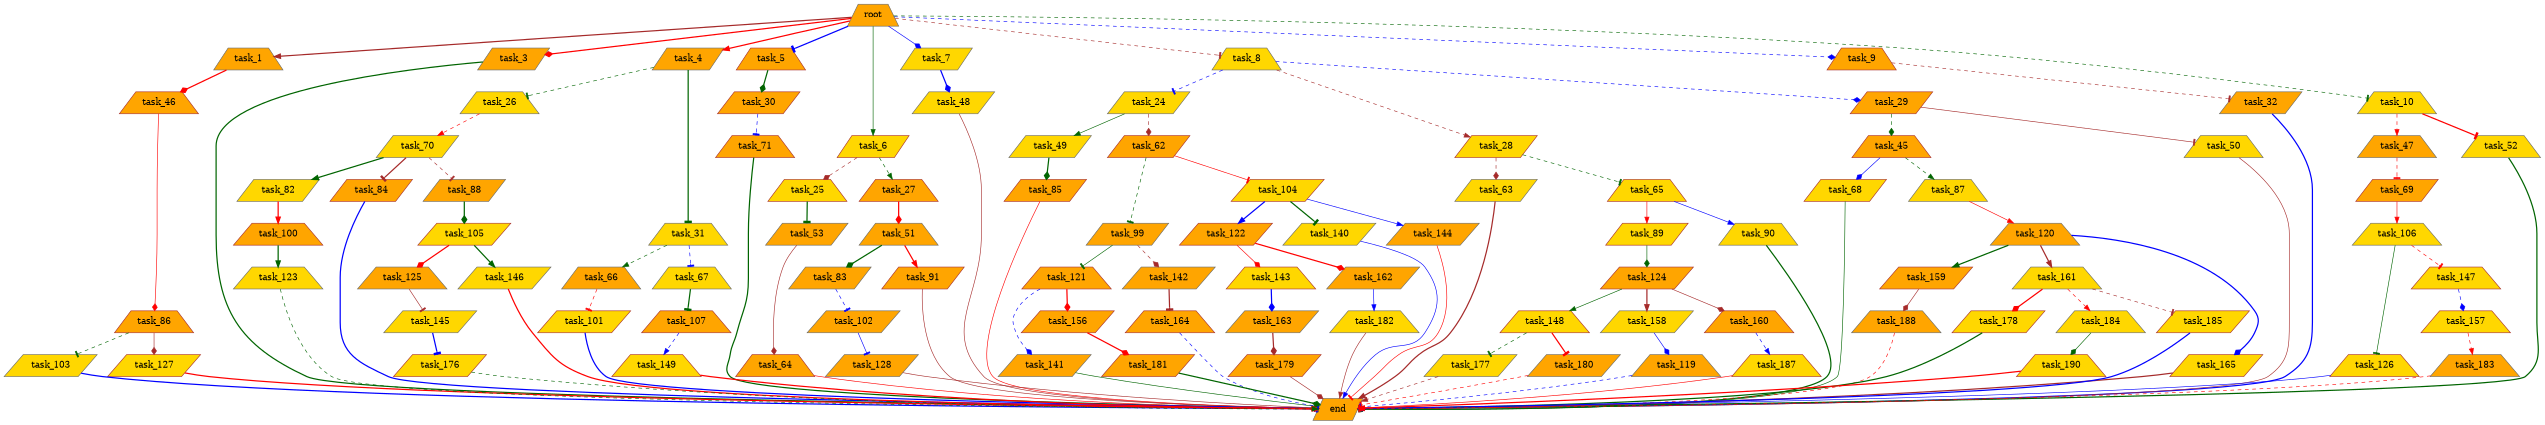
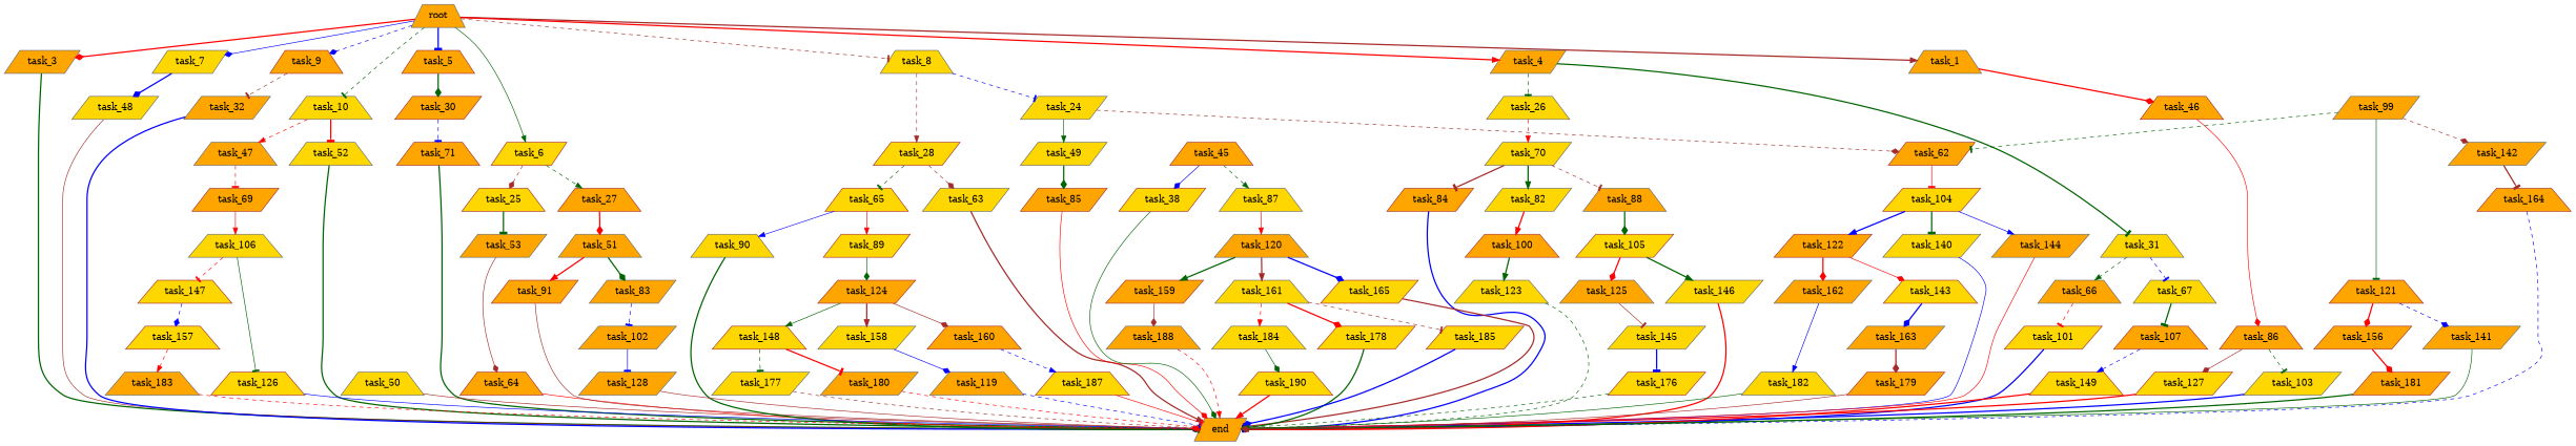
  digraph {
    fontname="DejaVu Serif"
    node [color=gray40 fillcolor=orange fontname="DejaVu Serif" shape=parallelogram style=filled]
    edge [arrowhead=diamond color=darkgreen fontname="DejaVu Serif" style=bold]
    root [shape=trapezium]
    task_1 [shape=trapezium]
    task_3
    task_4
    task_5 [color=brown shape=trapezium]
    task_6 [color=brown fillcolor=gold]
    task_7 [fillcolor=gold]
    task_8 [fillcolor=gold shape=trapezium]
    task_9 [color=brown shape=trapezium]
    task_10 [fillcolor=gold shape=trapezium]
    task_46 [color=brown shape=trapezium]
    end
    task_26 [fillcolor=gold shape=trapezium]
    task_31 [fillcolor=gold shape=trapezium]
    task_30 [color=brown]
    task_25 [color=brown fillcolor=gold shape=trapezium]
    task_27 [color=brown shape=trapezium]
    task_48 [fillcolor=gold]
    task_24 [fillcolor=gold]
    task_28 [color=brown fillcolor=gold]
-   task_29 [color=brown]
    task_32
    task_47 [shape=trapezium]
    task_52 [fillcolor=gold shape=trapezium]
    task_86 [color=brown shape=trapezium]
    task_70 [fillcolor=gold]
    task_66 [shape=trapezium]
    task_67 [fillcolor=gold shape=trapezium]
    task_71 [color=brown shape=trapezium]
    task_53
    task_51 [shape=trapezium]
    task_49 [fillcolor=gold]
    task_62 [color=brown]
    task_63 [fillcolor=gold]
    task_65 [color=brown fillcolor=gold shape=trapezium]
    task_45 [color=brown shape=trapezium]
    task_50 [fillcolor=gold shape=trapezium]
    task_69 [color=brown]
    task_85 [color=brown]
    task_99
    task_104 [color=brown fillcolor=gold]
    task_64 [color=brown shape=trapezium]
    task_82 [fillcolor=gold]
    task_84 [color=brown]
-   task_88
+   task_88 [shape=trapezium]
    task_83
    task_91 [color=brown]
    task_89 [color=brown fillcolor=gold]
    task_90 [fillcolor=gold shape=trapezium]
-   task_68 [color=brown fillcolor=gold]
+   task_68 [color=brown fillcolor=gold label=task_38]
    task_87 [fillcolor=gold shape=trapezium]
    task_101 [color=brown fillcolor=gold]
    task_107 [color=brown shape=trapezium]
    task_120 [shape=trapezium]
    task_103 [fillcolor=gold]
    task_127 [color=brown fillcolor=gold]
    task_106 [fillcolor=gold shape=trapezium]
    task_102
    task_121 [color=brown shape=trapezium]
    task_142
    task_122 [color=brown]
    task_140 [fillcolor=gold]
    task_144
    task_124 [color=brown]
    task_149 [color=brown fillcolor=gold shape=trapezium]
    task_126 [color=brown fillcolor=gold shape=trapezium]
    task_147 [color=brown fillcolor=gold shape=trapezium]
    task_100 [color=brown shape=trapezium]
    task_105 [color=brown fillcolor=gold]
    task_123 [fillcolor=gold shape=trapezium]
    task_128
    task_159 [color=brown]
    task_161 [fillcolor=gold shape=trapezium]
    task_165 [color=brown fillcolor=gold]
    task_125 [shape=trapezium]
    task_146 [fillcolor=gold]
    task_148 [color=brown fillcolor=gold shape=trapezium]
    task_158 [fillcolor=gold]
    task_160 [color=brown shape=trapezium]
    task_141
    task_156 [color=brown]
    task_164 [color=brown shape=trapezium]
    task_143 [color=brown fillcolor=gold shape=trapezium]
    task_162
    task_145 [fillcolor=gold]
    task_157 [color=brown fillcolor=gold shape=trapezium]
    task_188 [shape=trapezium]
    task_178 [color=brown fillcolor=gold]
    task_184 [fillcolor=gold shape=trapezium]
    task_185 [color=brown fillcolor=gold]
    task_181 [color=brown]
    task_163
    task_182 [fillcolor=gold shape=trapezium]
    task_177 [fillcolor=gold]
    task_180
    n96 [label=task_119 shape=trapezium]
    task_187 [color=brown fillcolor=gold shape=trapezium]
    task_176 [color=brown fillcolor=gold]
    task_179 [color=brown]
    task_183 [shape=trapezium]
    task_190 [color=brown fillcolor=gold shape=trapezium]
    root -> task_1 [arrowhead=normal color=brown]
    root -> task_3 [color=red]
    root -> task_4 [arrowhead=normal color=red]
    root -> task_5 [arrowhead=tee color=blue]
    root -> task_6 [arrowhead=normal style=solid]
    root -> task_7 [color=blue style=solid]
    root -> task_8 [arrowhead=tee color=brown style=dashed]
    root -> task_9 [color=blue style=dashed]
    root -> task_10 [arrowhead=tee style=dashed]
    task_1 -> task_46 [color=red]
    task_3 -> end
    task_4 -> task_26 [arrowhead=tee style=dashed]
    task_4 -> task_31 [arrowhead=tee]
    task_5 -> task_30
    task_6 -> task_25 [color=brown style=dashed]
    task_6 -> task_27 [arrowhead=normal style=dashed]
    task_7 -> task_48 [color=blue]
    task_8 -> task_24 [arrowhead=tee color=blue style=dashed]
    task_8 -> task_28 [arrowhead=normal color=brown style=dashed]
-   task_8 -> task_29 [color=blue style=dashed]
    task_9 -> task_32 [arrowhead=tee color=brown style=dashed]
    task_10 -> task_47 [arrowhead=normal color=red style=dashed]
    task_10 -> task_52 [arrowhead=tee color=red]
    task_46 -> task_86 [color=red style=solid]
    task_26 -> task_70 [arrowhead=normal color=red style=dashed]
    task_31 -> task_66 [arrowhead=normal style=dashed]
    task_31 -> task_67 [arrowhead=tee color=blue style=dashed]
    task_30 -> task_71 [arrowhead=tee color=blue style=dashed]
    task_25 -> task_53 [arrowhead=tee]
    task_27 -> task_51 [color=red]
    task_48 -> end [arrowhead=normal color=brown style=solid]
    task_24 -> task_49 [arrowhead=normal style=solid]
    task_24 -> task_62 [color=brown style=dashed]
    task_28 -> task_63 [color=brown style=dashed]
    task_28 -> task_65 [arrowhead=tee style=dashed]
-   task_29 -> task_45 [style=dashed]
-   task_29 -> task_50 [arrowhead=tee color=brown style=solid]
    task_32 -> end [color=blue]
    task_47 -> task_69 [arrowhead=tee color=red style=dashed]
    task_52 -> end [arrowhead=tee]
    task_86 -> task_103 [arrowhead=tee style=dashed]
    task_86 -> task_127 [color=brown style=solid]
    task_70 -> task_82 [arrowhead=normal]
    task_70 -> task_84 [arrowhead=tee color=brown]
    task_70 -> task_88 [arrowhead=tee color=brown style=dashed]
    task_66 -> task_101 [arrowhead=tee color=red style=dashed]
    task_67 -> task_107 [arrowhead=tee]
    task_71 -> end [arrowhead=tee]
    task_53 -> task_64 [color=brown style=solid]
    task_51 -> task_83
    task_51 -> task_91 [arrowhead=normal color=red]
    task_49 -> task_85
-   task_62 -> task_99 [arrowhead=tee style=dashed]
+   task_99 -> task_62 [arrowhead=tee style=dashed]
    task_62 -> task_104 [arrowhead=tee color=red style=solid]
    task_63 -> end [arrowhead=normal color=brown]
    task_65 -> task_89 [arrowhead=normal color=red style=solid]
    task_65 -> task_90 [arrowhead=normal color=blue style=solid]
    task_45 -> task_68 [color=blue style=solid]
    task_45 -> task_87 [arrowhead=normal style=dashed]
    task_50 -> end [arrowhead=tee color=brown style=solid]
    task_69 -> task_106 [arrowhead=normal color=red style=solid]
    task_85 -> end [color=red style=solid]
    task_99 -> task_121 [arrowhead=tee style=solid]
    task_99 -> task_142 [color=brown style=dashed]
    task_104 -> task_122 [arrowhead=normal color=blue]
    task_104 -> task_140 [arrowhead=tee]
    task_104 -> task_144 [arrowhead=normal color=blue style=solid]
    task_64 -> end [arrowhead=normal color=red style=solid]
    task_82 -> task_100 [arrowhead=normal color=red]
    task_84 -> end [color=blue]
    task_88 -> task_105
    task_83 -> task_102 [arrowhead=tee color=blue style=dashed]
    task_91 -> end [arrowhead=normal color=brown style=solid]
    task_89 -> task_124 [style=solid]
    task_90 -> end
    task_68 -> end [style=solid]
    task_87 -> task_120 [arrowhead=normal color=red style=solid]
    task_101 -> end [color=blue]
    task_107 -> task_149 [arrowhead=normal color=blue style=dashed]
    task_120 -> task_159 [arrowhead=normal]
    task_120 -> task_161 [arrowhead=normal color=brown]
    task_120 -> task_165 [color=blue]
    task_103 -> end [arrowhead=tee color=blue]
    task_127 -> end [arrowhead=normal color=red]
    task_106 -> task_126 [arrowhead=tee style=solid]
    task_106 -> task_147 [arrowhead=tee color=red style=dashed]
    task_102 -> task_128 [arrowhead=tee color=blue style=solid]
    task_121 -> task_141 [color=blue style=dashed]
    task_121 -> task_156 [color=red]
    task_142 -> task_164 [arrowhead=tee color=brown]
    task_122 -> task_143 [color=red style=solid]
    task_122 -> task_162 [color=red]
    task_140 -> end [arrowhead=normal color=blue style=solid]
    task_144 -> end [arrowhead=tee color=red style=solid]
    task_124 -> task_148 [arrowhead=normal style=solid]
    task_124 -> task_158 [arrowhead=normal color=brown]
    task_124 -> task_160 [color=brown style=solid]
    task_149 -> end [color=red]
    task_126 -> end [arrowhead=normal color=blue style=solid]
    task_147 -> task_157 [color=blue style=dashed]
    task_100 -> task_123 [arrowhead=normal]
    task_105 -> task_125 [color=red]
    task_105 -> task_146 [arrowhead=normal]
    task_123 -> end [arrowhead=normal style=dashed]
    task_128 -> end [arrowhead=tee color=brown style=solid]
    task_159 -> task_188 [color=brown style=solid]
    task_161 -> task_178 [color=red]
    task_161 -> task_184 [arrowhead=normal color=red style=dashed]
    task_161 -> task_185 [arrowhead=tee color=brown style=dashed]
    task_165 -> end [arrowhead=tee color=brown]
    task_125 -> task_145 [arrowhead=tee color=brown style=solid]
    task_146 -> end [arrowhead=normal color=red]
    task_148 -> task_177 [arrowhead=tee style=dashed]
    task_148 -> task_180 [arrowhead=tee color=red]
    task_158 -> n96 [color=blue style=solid]
    task_160 -> task_187 [arrowhead=normal color=blue style=dashed]
    task_141 -> end [arrowhead=tee style=solid]
    task_156 -> task_181 [color=red]
    task_164 -> end [arrowhead=tee color=blue style=dashed]
    task_143 -> task_163 [color=blue]
    task_162 -> task_182 [arrowhead=normal color=blue style=solid]
    task_145 -> task_176 [arrowhead=tee color=blue]
    task_157 -> task_183 [arrowhead=normal color=red style=dashed]
    task_188 -> end [arrowhead=normal color=red style=dashed]
    task_178 -> end
    task_184 -> task_190 [style=solid]
    task_185 -> end [color=blue]
    task_181 -> end
    task_163 -> task_179 [color=brown]
-   task_182 -> end [arrowhead=normal color=brown style=solid]
+   task_182 -> end [arrowhead=normal style=solid]
    task_177 -> end [arrowhead=normal color=brown style=dashed]
    task_180 -> end [arrowhead=tee color=red style=dashed]
    n96 -> end [arrowhead=tee color=blue style=dashed]
    task_187 -> end [arrowhead=tee color=red style=solid]
    task_176 -> end [arrowhead=normal style=dashed]
    task_179 -> end [color=brown style=solid]
    task_183 -> end [color=red style=dashed]
    task_190 -> end [arrowhead=normal color=red]
  }
